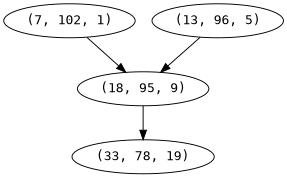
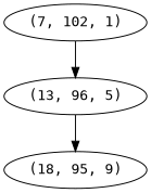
  digraph {
    fontname="DejaVu Sans Mono"
    node [fontname="DejaVu Sans Mono"]
    edge [fontname="DejaVu Sans Mono"]
    "(7, 102, 1)"
    "(13, 96, 5)"
    n3 [label="(18, 95, 9)"]
-   "(33, 78, 19)"
-   "(7, 102, 1)" -> n3
+   "(7, 102, 1)" -> "(13, 96, 5)"
    "(13, 96, 5)" -> n3
-   n3 -> "(33, 78, 19)"
  }
